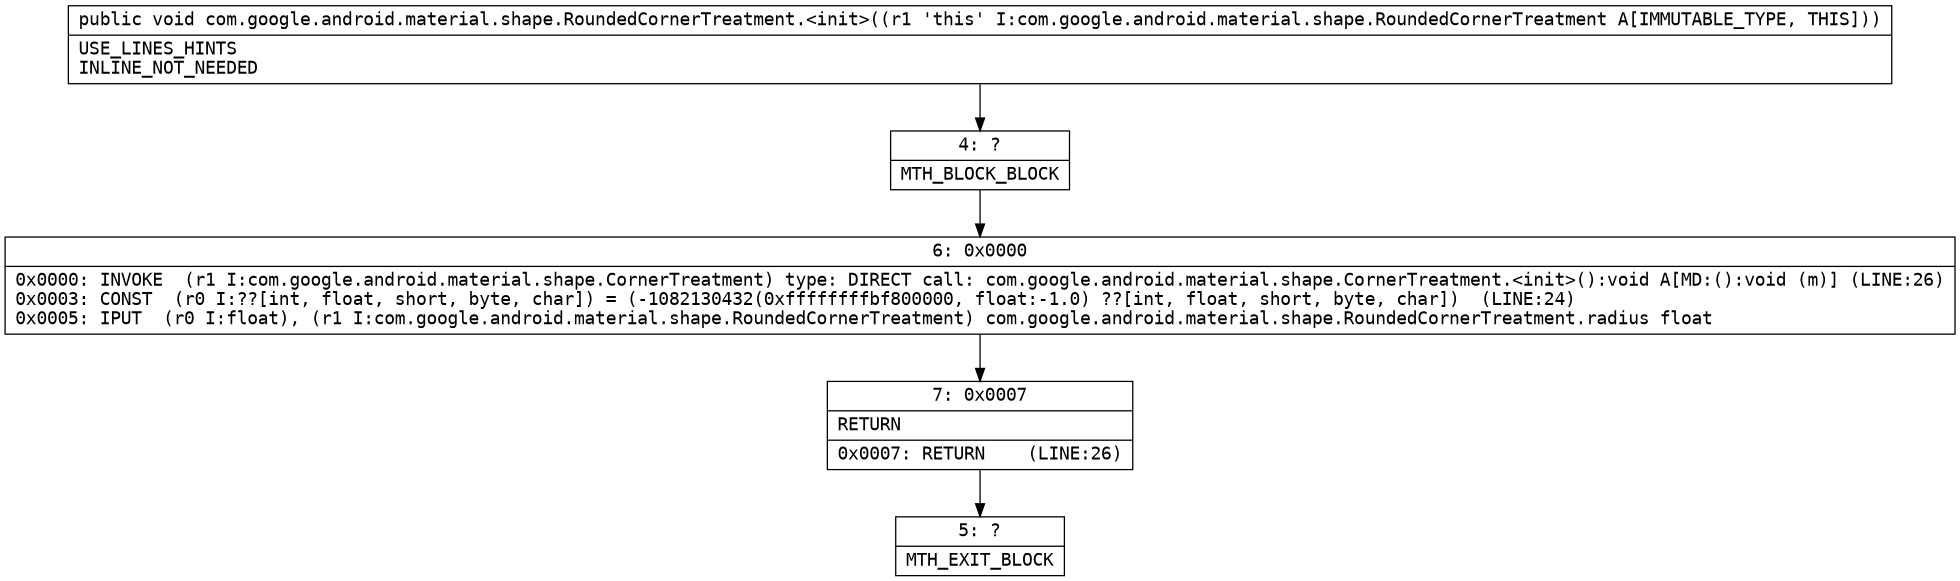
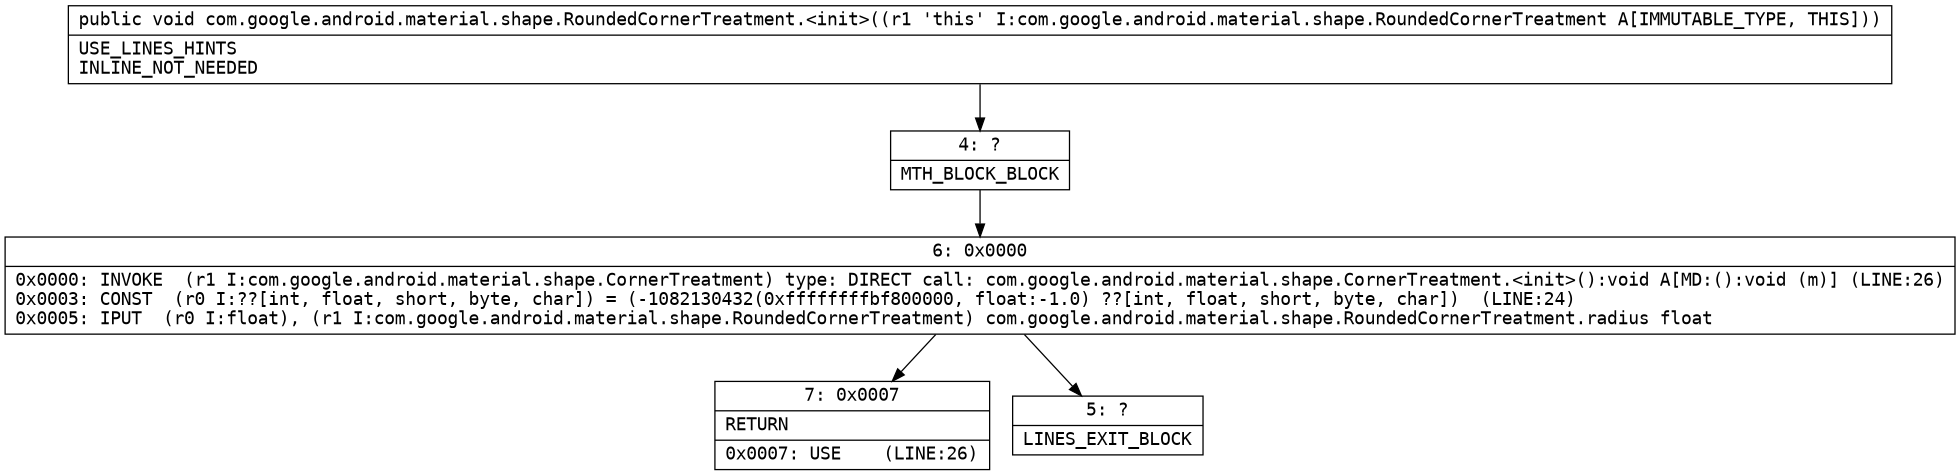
  digraph {
    fontname="DejaVu Sans Mono"
    node [fontname="DejaVu Sans Mono" shape=record]
    edge [fontname="DejaVu Sans Mono"]
    n1 [label="{4\:\ ?|MTH_BLOCK_BLOCK\l}"]
    n2 [label="{6\:\ 0x0000|0x0000: INVOKE  (r1 I:com.google.android.material.shape.CornerTreatment) type: DIRECT call: com.google.android.material.shape.CornerTreatment.\<init\>():void A[MD:():void (m)] (LINE:26)\l0x0003: CONST  (r0 I:??[int, float, short, byte, char]) = (\-1082130432(0xffffffffbf800000, float:\-1.0) ??[int, float, short, byte, char])  (LINE:24)\l0x0005: IPUT  (r0 I:float), (r1 I:com.google.android.material.shape.RoundedCornerTreatment) com.google.android.material.shape.RoundedCornerTreatment.radius float \l}"]
-   n3 [label="{7\:\ 0x0007|RETURN\l|0x0007: RETURN    (LINE:26)\l}"]
-   n4 [label="{5\:\ ?|MTH_EXIT_BLOCK\l}"]
+   n3 [label="{7\:\ 0x0007|RETURN\l|0x0007: USE    (LINE:26)\l}"]
+   n4 [label="{5\:\ ?|LINES_EXIT_BLOCK\l}"]
    n5 [label="{public void com.google.android.material.shape.RoundedCornerTreatment.\<init\>((r1 'this' I:com.google.android.material.shape.RoundedCornerTreatment A[IMMUTABLE_TYPE, THIS]))  | USE_LINES_HINTS\lINLINE_NOT_NEEDED\l}"]
    n1 -> n2
    n2 -> n3
-   n3 -> n4
+   n2 -> n4
    n5 -> n1
  }
